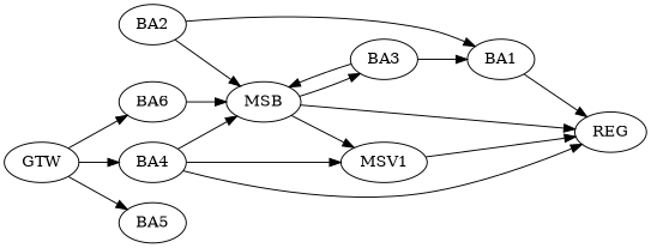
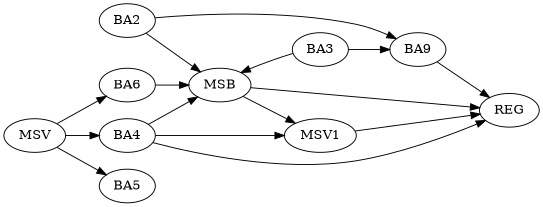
  strict digraph {
    rankdir=LR
-   n1 [label=BA1]
+   n1 [label=BA9]
    n2 [label=REG]
    n3 [label=BA2]
    n4 [label=MSB]
    n5 [label=BA3]
    n6 [label=MSV1]
    n7 [label=BA4]
    n8 [label=BA5]
    n9 [label=BA6]
-   n10 [label=GTW]
+   n10 [label=MSV]
    n1 -> n2
    n3 -> n1
    n3 -> n4
    n4 -> n2
-   n4 -> n5
    n4 -> n6
    n5 -> n1
    n5 -> n4
    n6 -> n2
    n7 -> n2
    n7 -> n4
    n7 -> n6
    n9 -> n4
    n10 -> n7
    n10 -> n8
    n10 -> n9
  }
